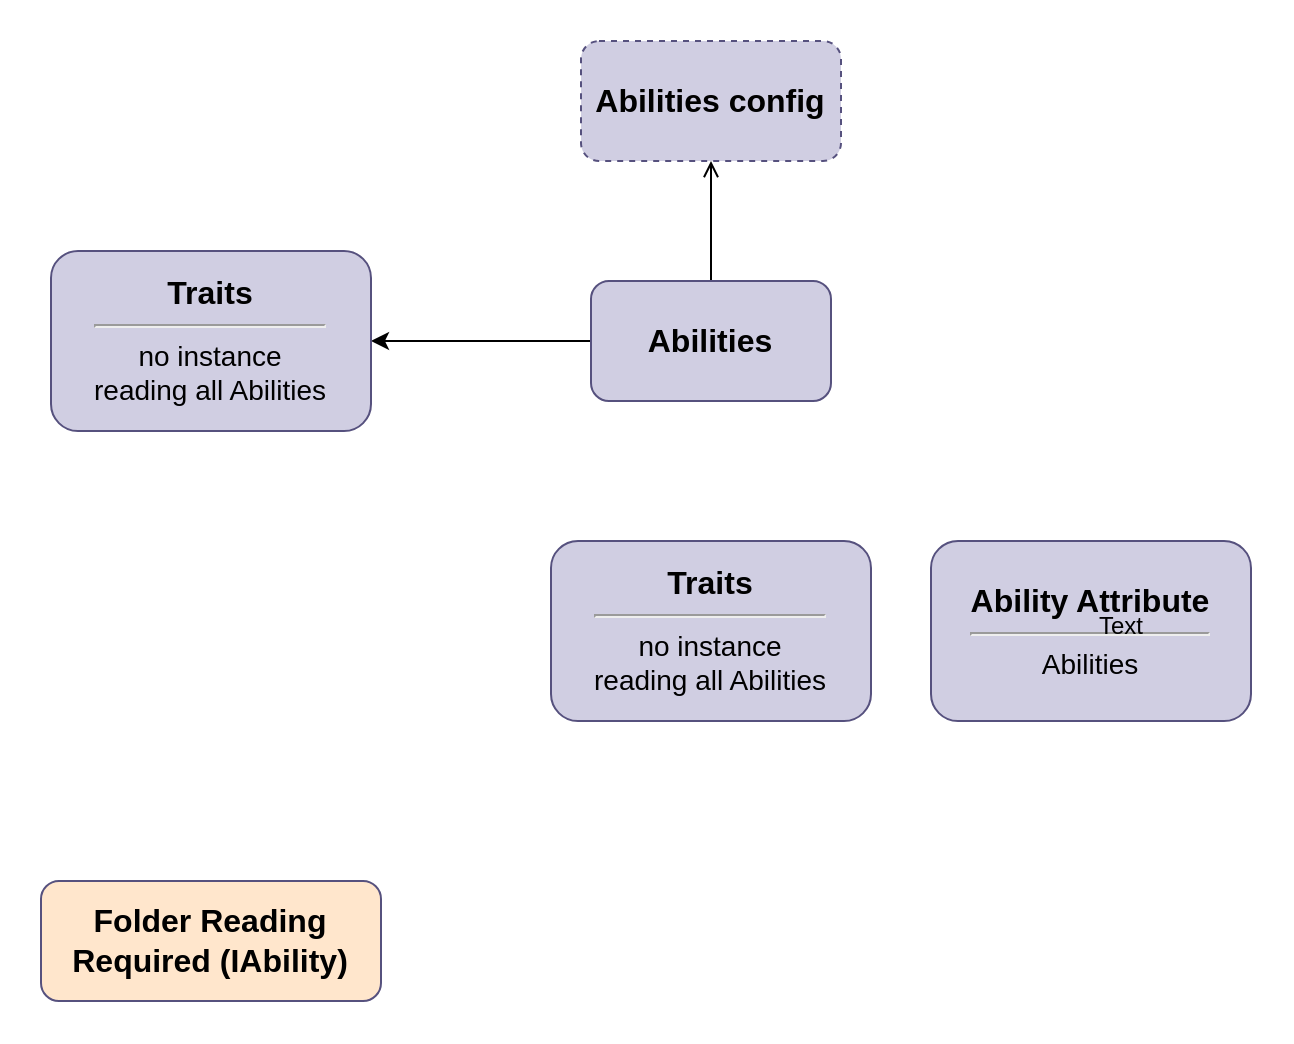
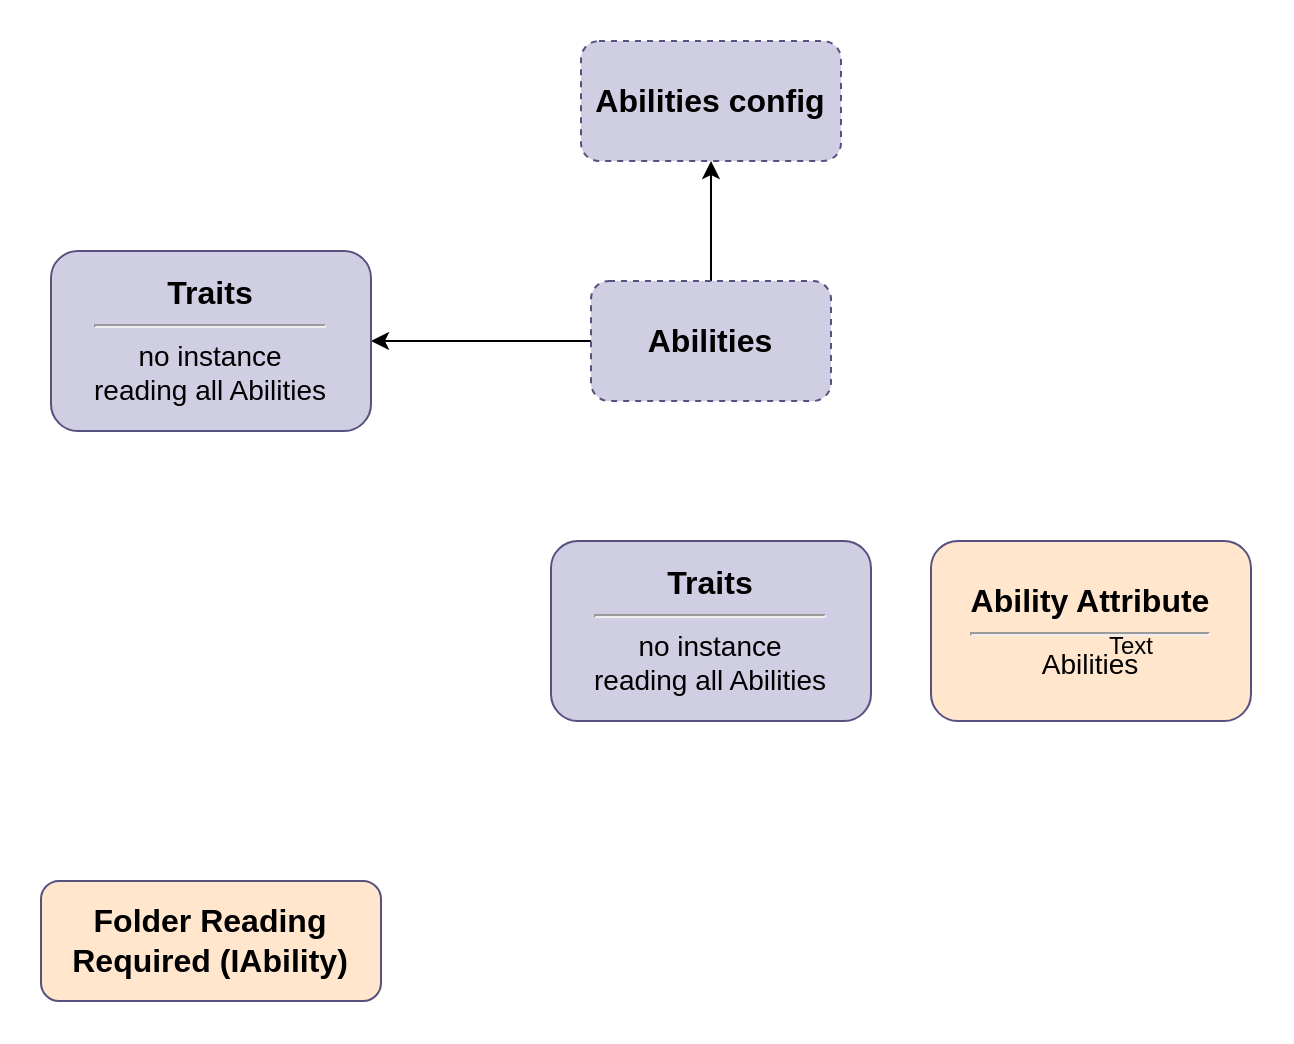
  <mxCell id="0" />
  <mxCell id="1" parent="0" />
  <mxCell id="2" style="edgeStyle=orthogonalEdgeStyle;rounded=0;orthogonalLoop=1;jettySize=auto;html=1;" edge="1" parent="1" source="4" target="5"><mxGeometry relative="1" as="geometry" /></mxCell>
- <mxCell id="3" style="edgeStyle=orthogonalEdgeStyle;rounded=0;orthogonalLoop=1;jettySize=auto;html=1;endArrow=open;" edge="1" parent="1" source="4" target="6"><mxGeometry relative="1" as="geometry" /></mxCell>
- <mxCell id="4" value="&lt;font color=&quot;#000000&quot;&gt;&lt;span style=&quot;font-size: 16px;&quot;&gt;&lt;b&gt;Abilities&lt;/b&gt;&lt;/span&gt;&lt;/font&gt;" style="rounded=1;whiteSpace=wrap;html=1;fillColor=#d0cee2;strokeColor=#56517e;" vertex="1" parent="1"><mxGeometry x="295" y="140" width="120" height="60" as="geometry" /></mxCell>
+ <mxCell id="3" style="edgeStyle=orthogonalEdgeStyle;rounded=0;orthogonalLoop=1;jettySize=auto;html=1;" edge="1" parent="1" source="4" target="6"><mxGeometry relative="1" as="geometry" /></mxCell>
+ <mxCell id="4" value="&lt;font color=&quot;#000000&quot;&gt;&lt;span style=&quot;font-size: 16px;&quot;&gt;&lt;b&gt;Abilities&lt;/b&gt;&lt;/span&gt;&lt;/font&gt;" style="rounded=1;whiteSpace=wrap;html=1;fillColor=#d0cee2;strokeColor=#56517e;dashed=1;" vertex="1" parent="1"><mxGeometry x="295" y="140" width="120" height="60" as="geometry" /></mxCell>
  <mxCell id="5" value="&lt;font color=&quot;#000000&quot;&gt;&lt;span style=&quot;font-size: 16px;&quot;&gt;&lt;b&gt;Traits&lt;/b&gt;&lt;/span&gt;&lt;/font&gt;&lt;br&gt;&lt;div&gt;&lt;hr&gt;&lt;div&gt;&lt;span style=&quot;font-size: 14px; color: rgb(0, 0, 0); background-color: initial;&quot;&gt;no instance&lt;/span&gt;&lt;br&gt;&lt;/div&gt;&lt;/div&gt;&lt;div&gt;&lt;span style=&quot;font-size: 14px; color: rgb(0, 0, 0); background-color: initial;&quot;&gt;reading all Abilities&lt;/span&gt;&lt;/div&gt;" style="rounded=1;whiteSpace=wrap;html=1;fillColor=#d0cee2;strokeColor=#56517e;" vertex="1" parent="1"><mxGeometry x="25" y="125" width="160" height="90" as="geometry" /></mxCell>
  <mxCell id="6" value="&lt;font color=&quot;#000000&quot;&gt;&lt;span style=&quot;font-size: 16px;&quot;&gt;&lt;b&gt;Abilities config&lt;/b&gt;&lt;/span&gt;&lt;/font&gt;" style="rounded=1;whiteSpace=wrap;html=1;fillColor=#d0cee2;strokeColor=#56517e;dashed=1;" vertex="1" parent="1"><mxGeometry x="290" y="20" width="130" height="60" as="geometry" /></mxCell>
  <mxCell id="7" value="&lt;font color=&quot;#000000&quot;&gt;&lt;span style=&quot;font-size: 16px;&quot;&gt;&lt;b&gt;Traits&lt;/b&gt;&lt;/span&gt;&lt;/font&gt;&lt;br&gt;&lt;div&gt;&lt;hr&gt;&lt;div&gt;&lt;span style=&quot;font-size: 14px; color: rgb(0, 0, 0); background-color: initial;&quot;&gt;no instance&lt;/span&gt;&lt;br&gt;&lt;/div&gt;&lt;/div&gt;&lt;div&gt;&lt;span style=&quot;font-size: 14px; color: rgb(0, 0, 0); background-color: initial;&quot;&gt;reading all Abilities&lt;/span&gt;&lt;/div&gt;" style="rounded=1;whiteSpace=wrap;html=1;fillColor=#d0cee2;strokeColor=#56517e;" vertex="1" parent="1"><mxGeometry x="275" y="270" width="160" height="90" as="geometry" /></mxCell>
- <mxCell id="8" value="&lt;font color=&quot;#000000&quot;&gt;&lt;span style=&quot;font-size: 16px;&quot;&gt;&lt;b&gt;Ability Attribute&lt;/b&gt;&lt;/span&gt;&lt;/font&gt;&lt;br&gt;&lt;div&gt;&lt;hr&gt;&lt;div&gt;&lt;span style=&quot;background-color: initial; color: rgb(0, 0, 0); font-size: 14px;&quot;&gt;Abilities&lt;/span&gt;&lt;br&gt;&lt;/div&gt;&lt;/div&gt;" style="rounded=1;whiteSpace=wrap;html=1;fillColor=#d0cee2;strokeColor=#56517e;" vertex="1" parent="1"><mxGeometry x="465" y="270" width="160" height="90" as="geometry" /></mxCell>
- <mxCell id="9" value="Text" style="text;html=1;align=center;verticalAlign=middle;resizable=0;points=[];autosize=1;strokeColor=none;fillColor=none;" vertex="1" parent="1"><mxGeometry x="535" y="298" width="50" height="30" as="geometry" /></mxCell>
+ <mxCell id="8" value="&lt;font color=&quot;#000000&quot;&gt;&lt;span style=&quot;font-size: 16px;&quot;&gt;&lt;b&gt;Ability Attribute&lt;/b&gt;&lt;/span&gt;&lt;/font&gt;&lt;br&gt;&lt;div&gt;&lt;hr&gt;&lt;div&gt;&lt;span style=&quot;background-color: initial; color: rgb(0, 0, 0); font-size: 14px;&quot;&gt;Abilities&lt;/span&gt;&lt;br&gt;&lt;/div&gt;&lt;/div&gt;" style="rounded=1;whiteSpace=wrap;html=1;fillColor=#ffe6cc;strokeColor=#56517e;" vertex="1" parent="1"><mxGeometry x="465" y="270" width="160" height="90" as="geometry" /></mxCell>
+ <mxCell id="9" value="Text" style="text;html=1;align=center;verticalAlign=middle;resizable=0;points=[];autosize=1;strokeColor=none;fillColor=none;" vertex="1" parent="1"><mxGeometry x="540" y="308" width="50" height="30" as="geometry" /></mxCell>
  <mxCell id="10" value="&lt;font color=&quot;#000000&quot;&gt;&lt;span style=&quot;font-size: 16px;&quot;&gt;&lt;b&gt;Folder Reading&lt;/b&gt;&lt;/span&gt;&lt;/font&gt;&lt;div&gt;&lt;font color=&quot;#000000&quot;&gt;&lt;span style=&quot;font-size: 16px;&quot;&gt;&lt;b&gt;Required (IAbility)&lt;/b&gt;&lt;/span&gt;&lt;/font&gt;&lt;/div&gt;" style="rounded=1;whiteSpace=wrap;html=1;fillColor=#ffe6cc;strokeColor=#56517e;" vertex="1" parent="1"><mxGeometry x="20" y="440" width="170" height="60" as="geometry" /></mxCell>
